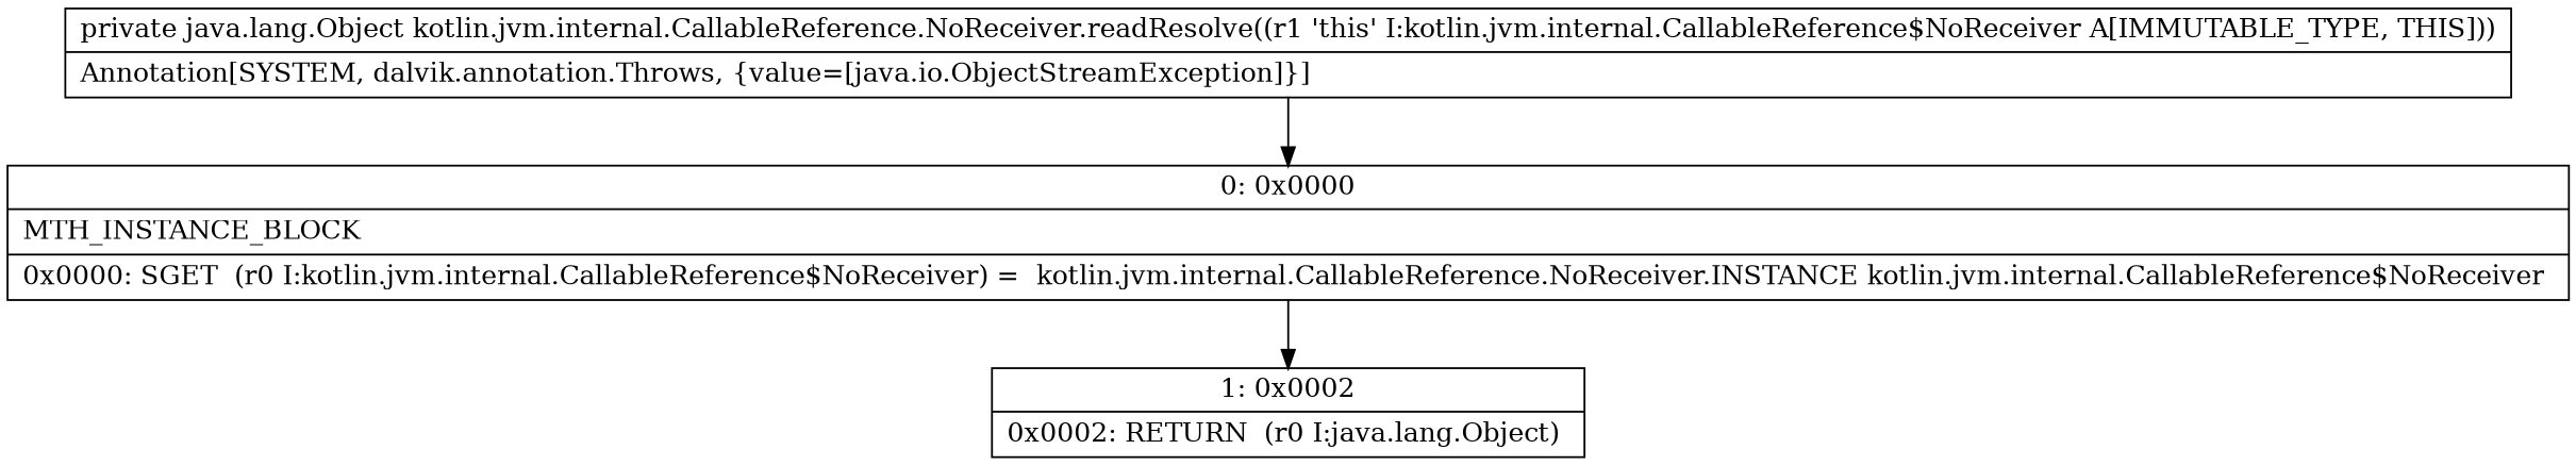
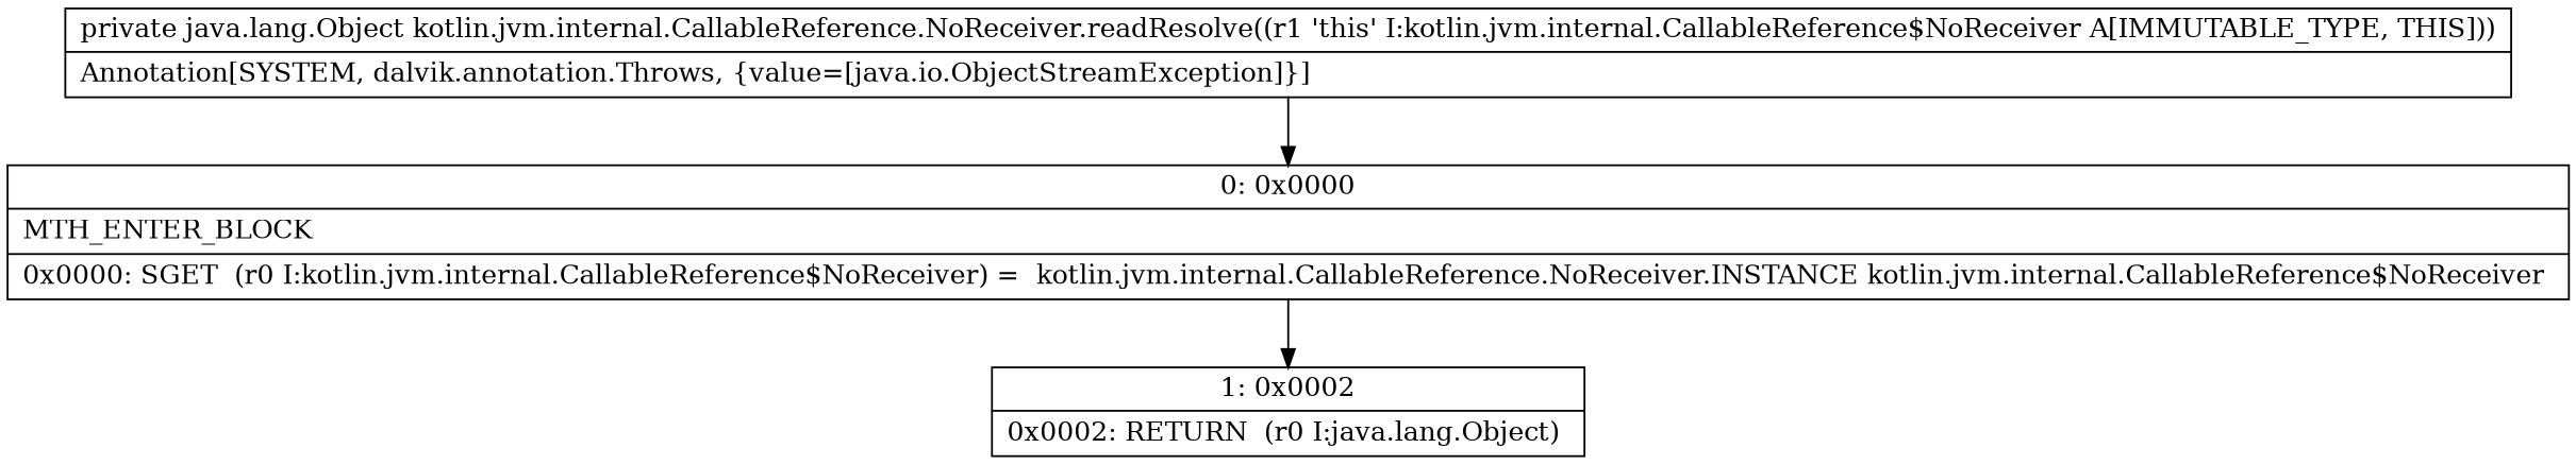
  digraph {
    node [shape=record]
-   n1 [label="{0\:\ 0x0000|MTH_INSTANCE_BLOCK\l|0x0000: SGET  (r0 I:kotlin.jvm.internal.CallableReference$NoReceiver) =  kotlin.jvm.internal.CallableReference.NoReceiver.INSTANCE kotlin.jvm.internal.CallableReference$NoReceiver \l}"]
+   n1 [label="{0\:\ 0x0000|MTH_ENTER_BLOCK\l|0x0000: SGET  (r0 I:kotlin.jvm.internal.CallableReference$NoReceiver) =  kotlin.jvm.internal.CallableReference.NoReceiver.INSTANCE kotlin.jvm.internal.CallableReference$NoReceiver \l}"]
    n2 [label="{1\:\ 0x0002|0x0002: RETURN  (r0 I:java.lang.Object) \l}"]
    n3 [label="{private java.lang.Object kotlin.jvm.internal.CallableReference.NoReceiver.readResolve((r1 'this' I:kotlin.jvm.internal.CallableReference$NoReceiver A[IMMUTABLE_TYPE, THIS]))  | Annotation[SYSTEM, dalvik.annotation.Throws, \{value=[java.io.ObjectStreamException]\}]\l}"]
    n1 -> n2
    n3 -> n1
  }
